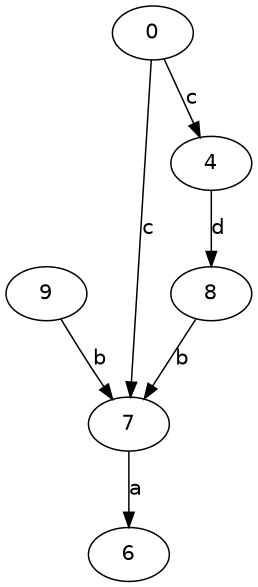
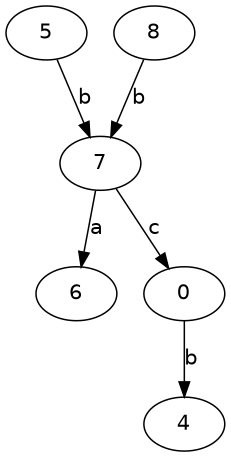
  strict digraph {
    fontname="DejaVu Sans"
    node [fontname="DejaVu Sans"]
    edge [fontname="DejaVu Sans"]
-   5 [label=9]
+   5
    7
    4
    8
    6
    0
    5 -> 7 [label=b]
    7 -> 6 [label=a]
-   4 -> 8 [label=d]
    8 -> 7 [label=b]
-   0 -> 7 [label=c]
-   0 -> 4 [label=c]
+   7 -> 0 [label=c]
+   0 -> 4 [label=b]
  }
